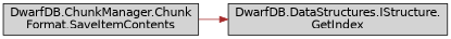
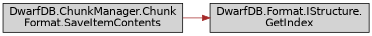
  digraph {
    rankdir=LR
    node [color=black fillcolor=lightgrey fontname=Helvetica fontsize=14 shape=record style=filled]
    n1 [fontcolor=black height=0.2 label="DwarfDB.ChunkManager.Chunk\lFormat.SaveItemContents" width=0.4]
-   n2 [height=0.2 label="DwarfDB.DataStructures.IStructure.\lGetIndex" width=0.4]
+   n2 [height=0.2 label="DwarfDB.Format.IStructure.\lGetIndex" width=0.4]
    n1 -> n2 [color=brown fontname=Helvetica fontsize=14 labelfontname=Helvetica labelfontsize=14 style=solid]
  }
